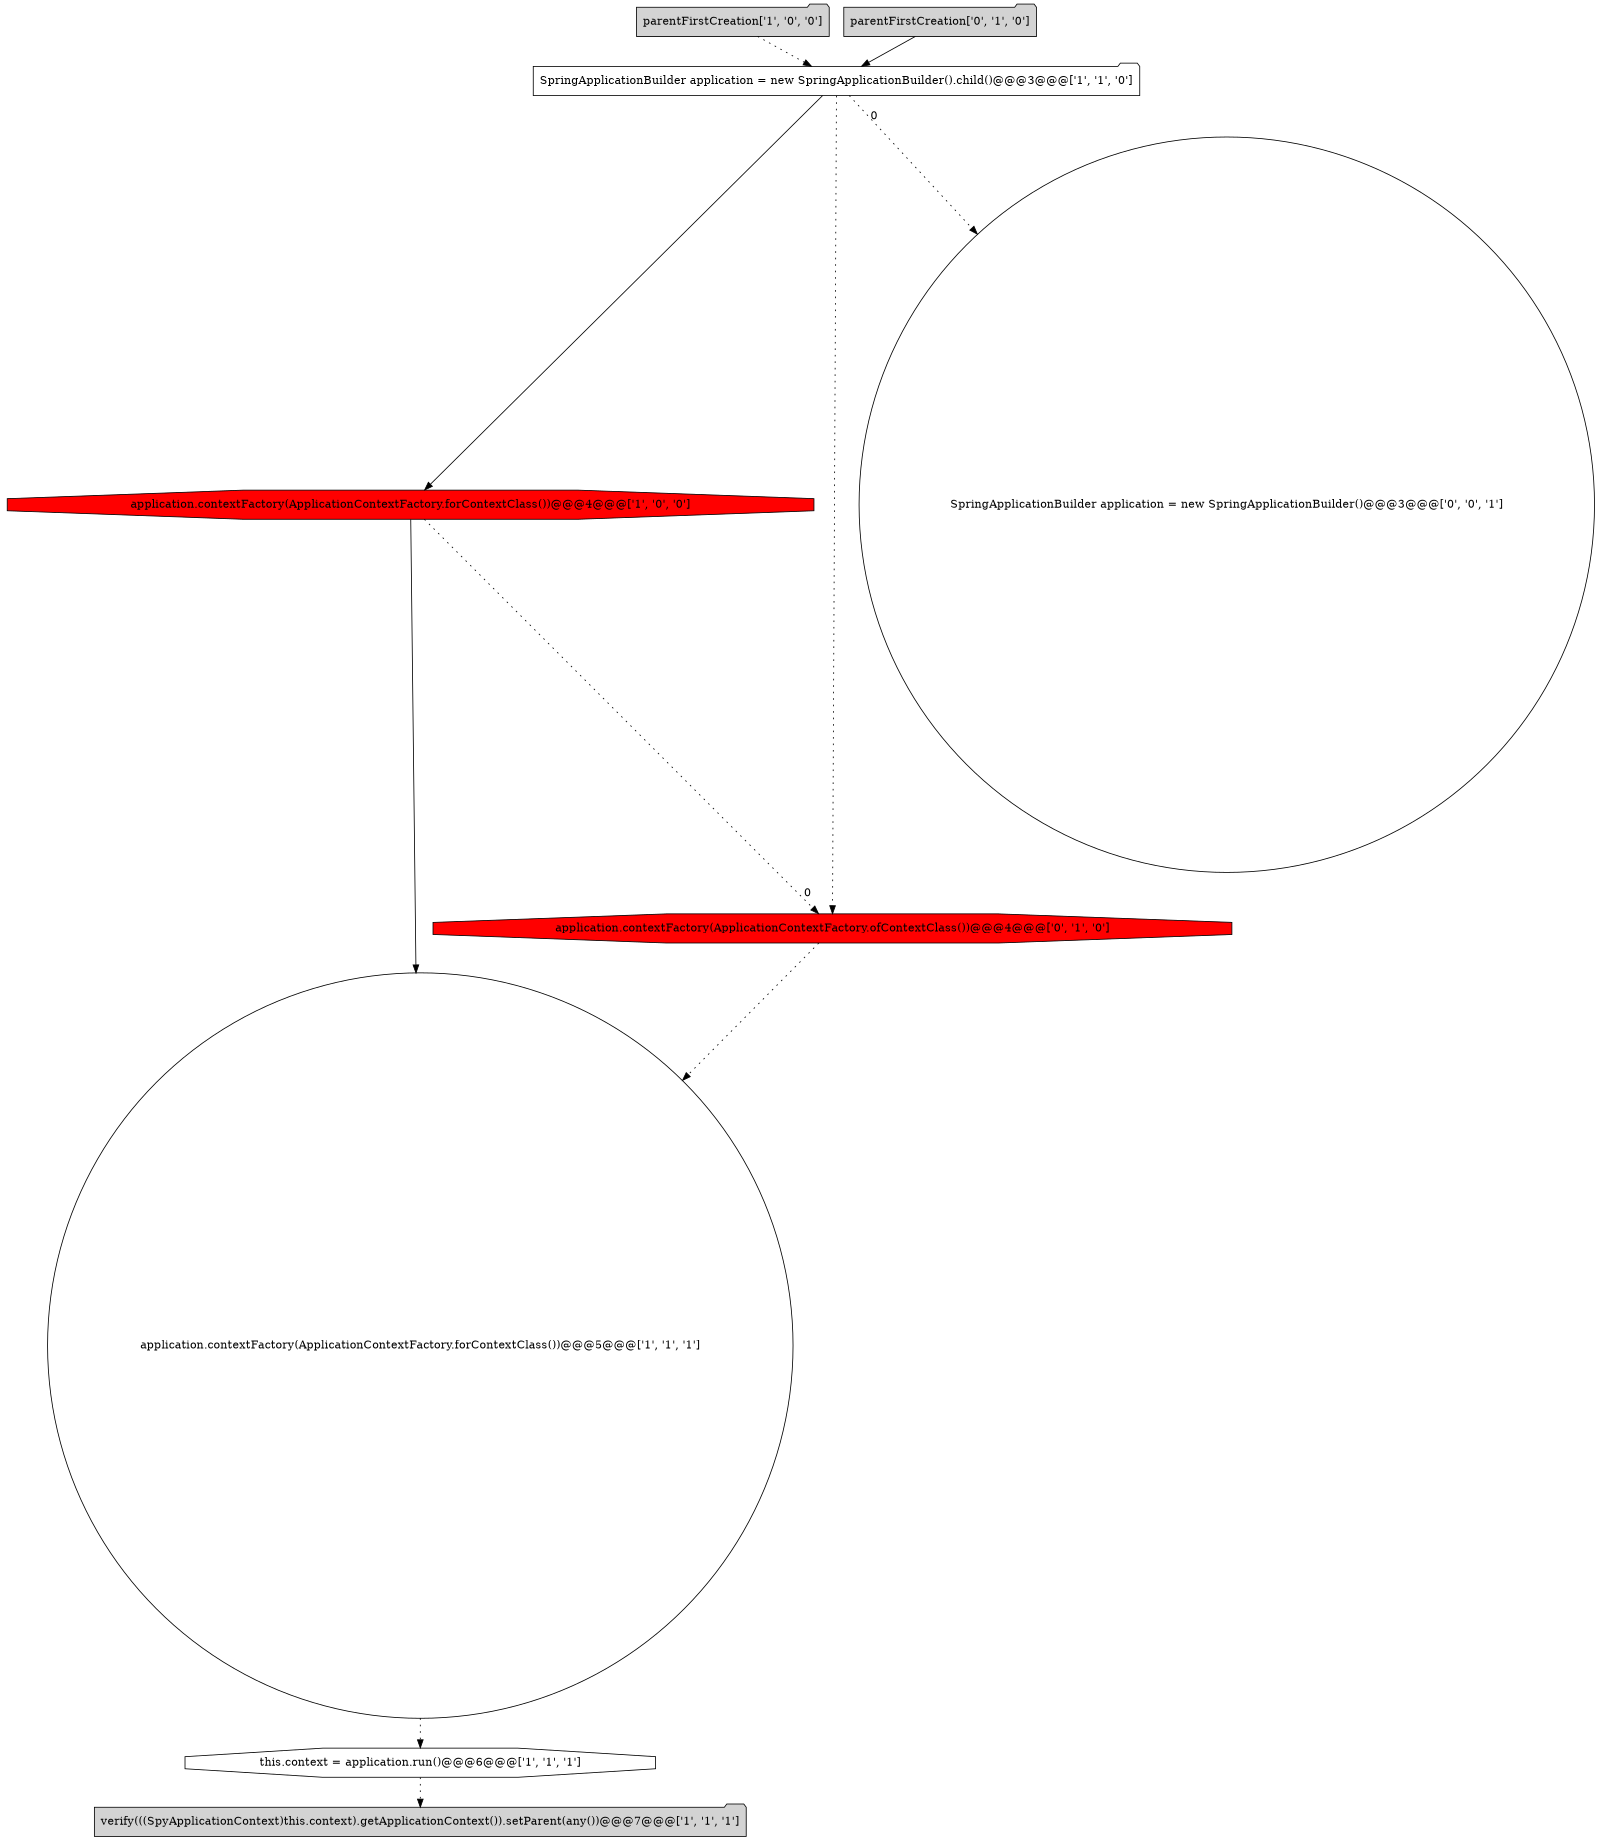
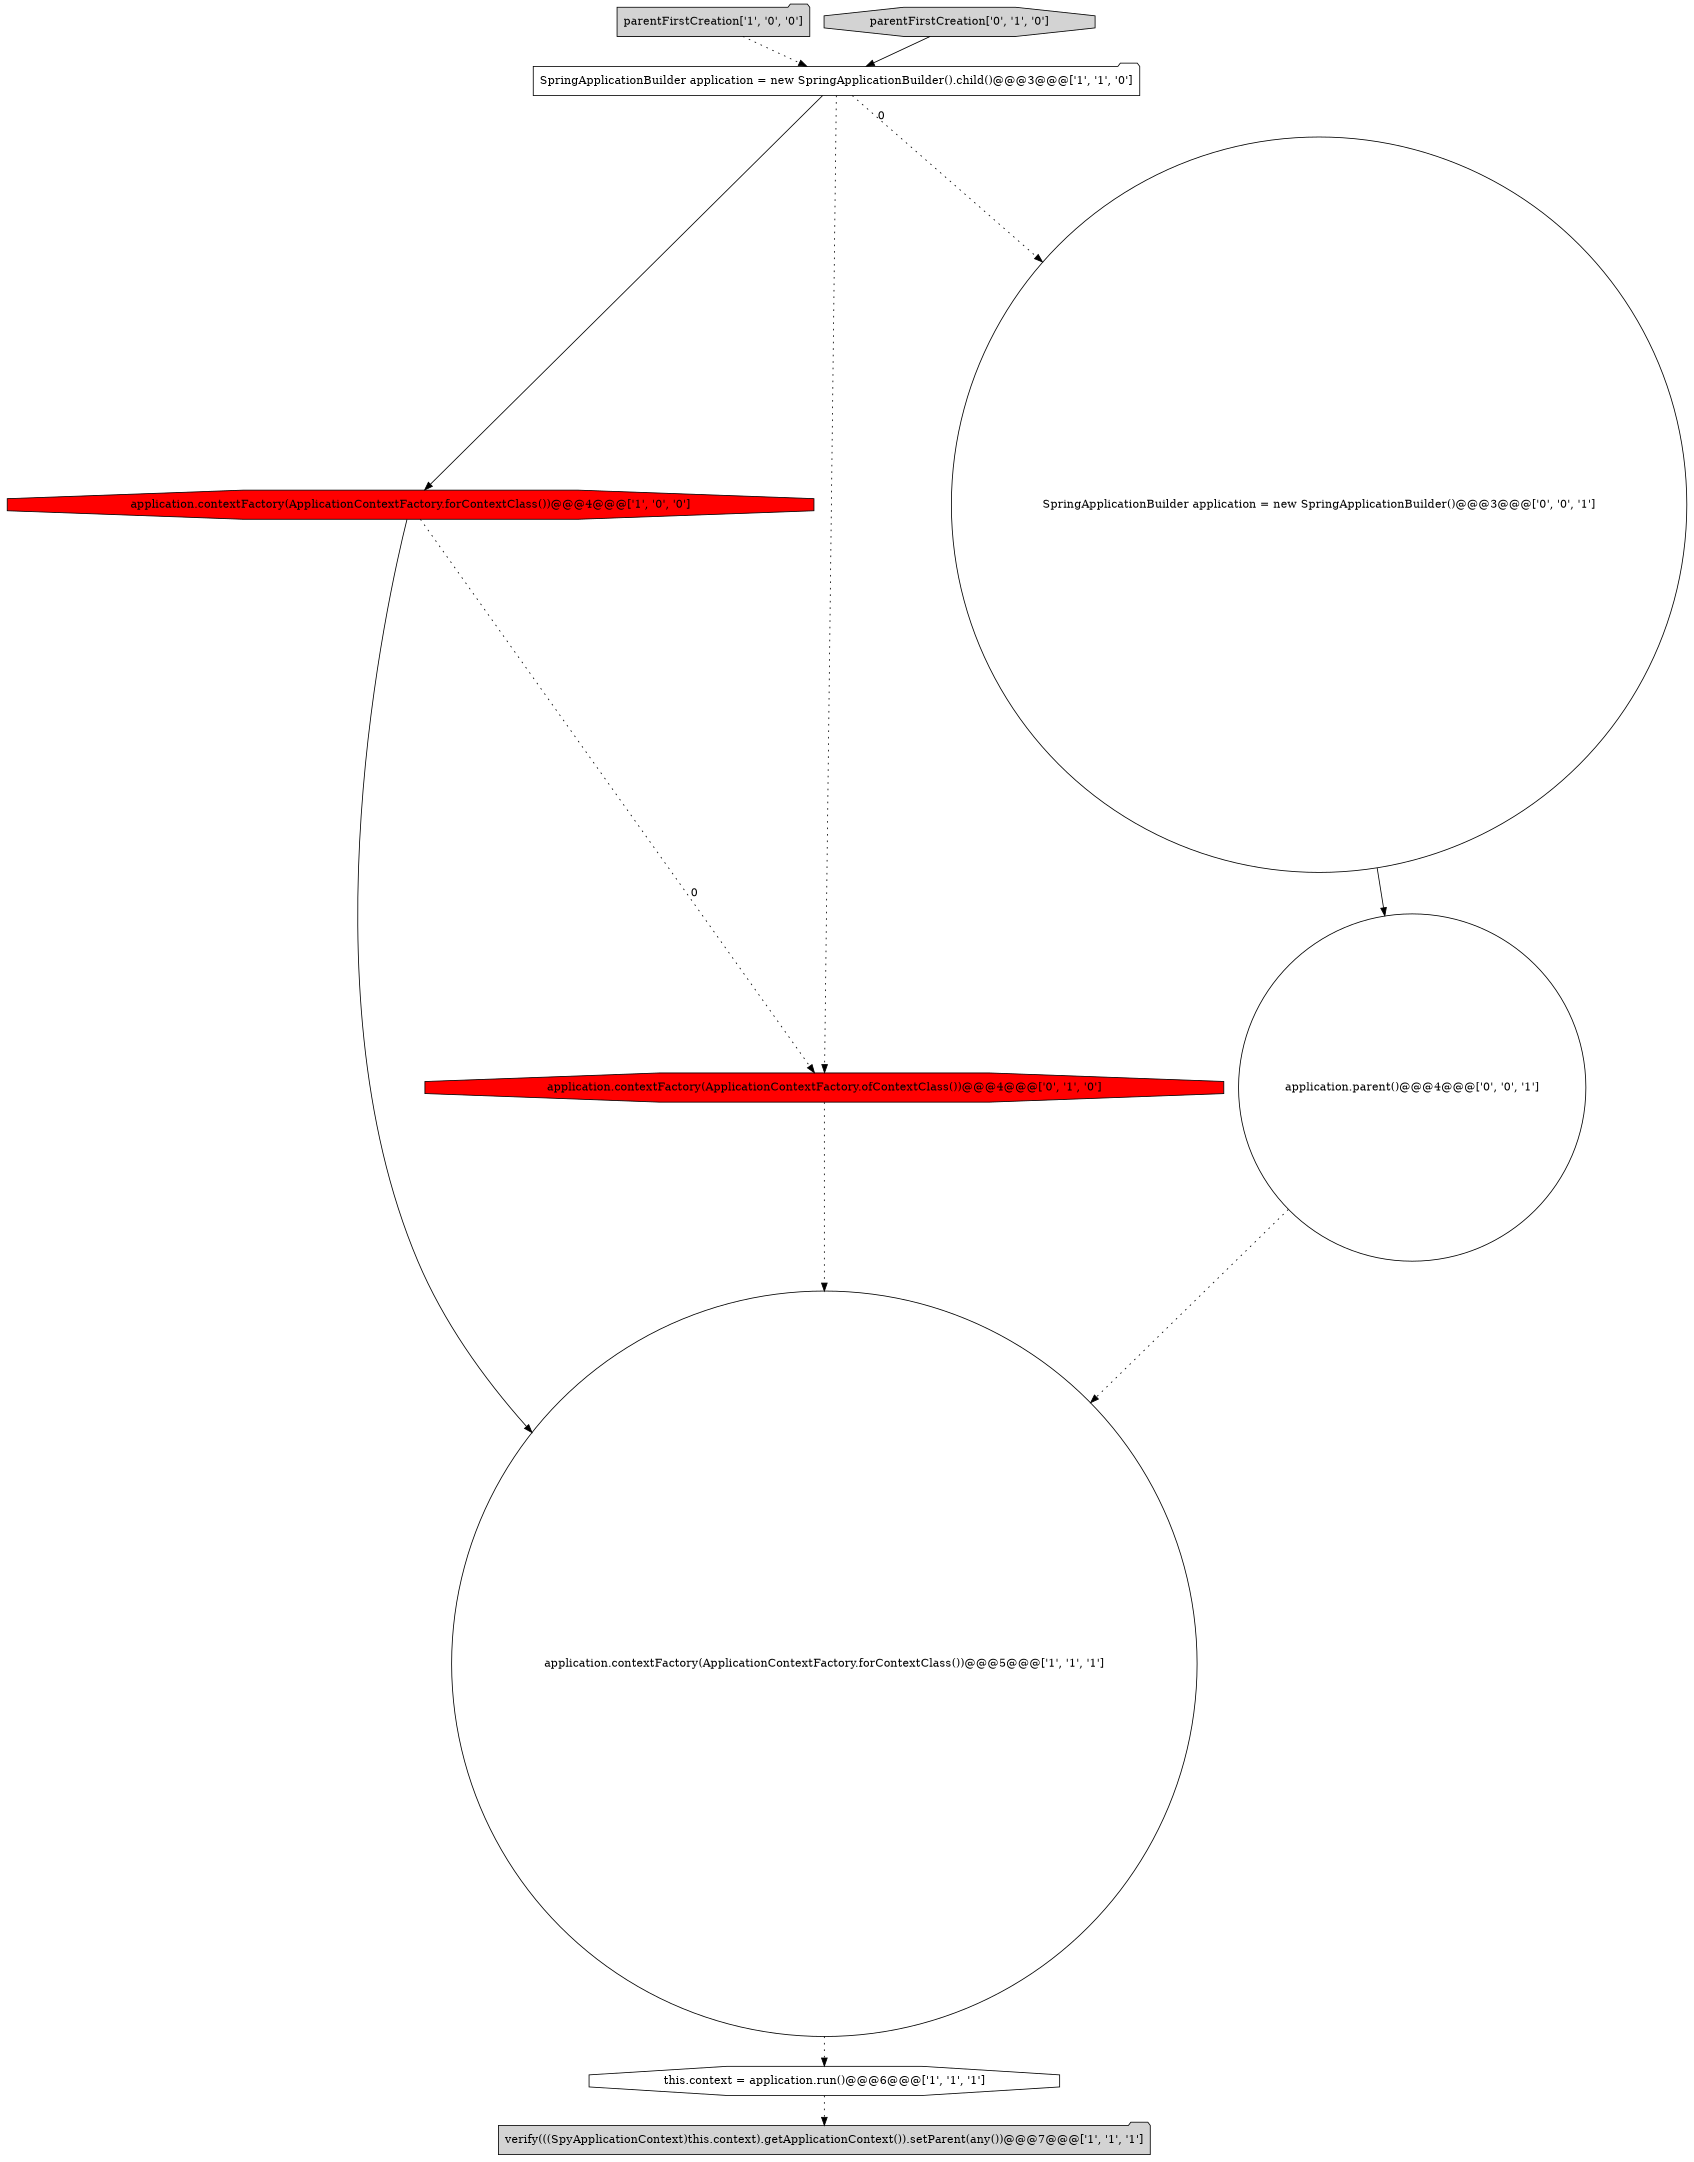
  digraph {
    node [fillcolor=white shape=folder style=filled]
    edge [style=dotted]
    n1 [label="this.context = application.run()@@@6@@@['1', '1', '1']" shape=octagon]
    n2 [fillcolor=lightgray label="verify(((SpyApplicationContext)this.context).getApplicationContext()).setParent(any())@@@7@@@['1', '1', '1']"]
    n3 [fillcolor=lightgray label="parentFirstCreation['1', '0', '0']"]
    n4 [label="SpringApplicationBuilder application = new SpringApplicationBuilder().child()@@@3@@@['1', '1', '0']"]
    n5 [fillcolor=red label="application.contextFactory(ApplicationContextFactory.forContextClass())@@@4@@@['1', '0', '0']" shape=octagon]
    n6 [fillcolor=red label="application.contextFactory(ApplicationContextFactory.ofContextClass())@@@4@@@['0', '1', '0']" shape=octagon]
    n7 [label="SpringApplicationBuilder application = new SpringApplicationBuilder()@@@3@@@['0', '0', '1']" shape=circle]
    n8 [label="application.contextFactory(ApplicationContextFactory.forContextClass())@@@5@@@['1', '1', '1']" shape=circle]
-   n10 [fillcolor=lightgray label="parentFirstCreation['0', '1', '0']"]
+   n9 [label="application.parent()@@@4@@@['0', '0', '1']" shape=circle]
+   n10 [fillcolor=lightgray label="parentFirstCreation['0', '1', '0']" shape=octagon]
    n1 -> n2
    n3 -> n4
    n4 -> n5 [style=solid]
    n4 -> n6
    n4 -> n7 [label=0]
    n5 -> n6 [label=0]
    n5 -> n8 [style=solid]
    n6 -> n8
+   n7 -> n9 [style=solid]
    n8 -> n1
+   n9 -> n8
    n10 -> n4 [style=solid]
  }
